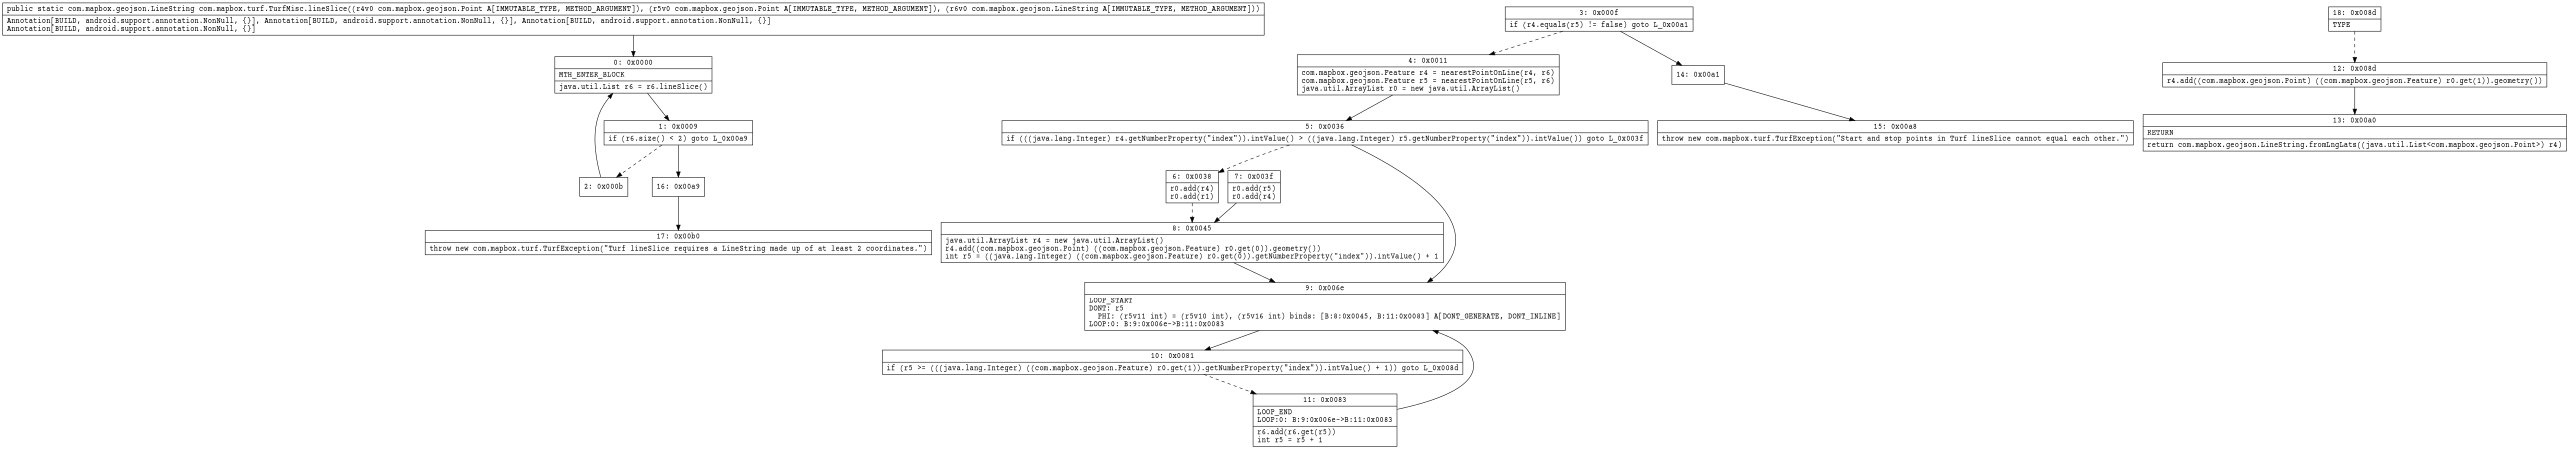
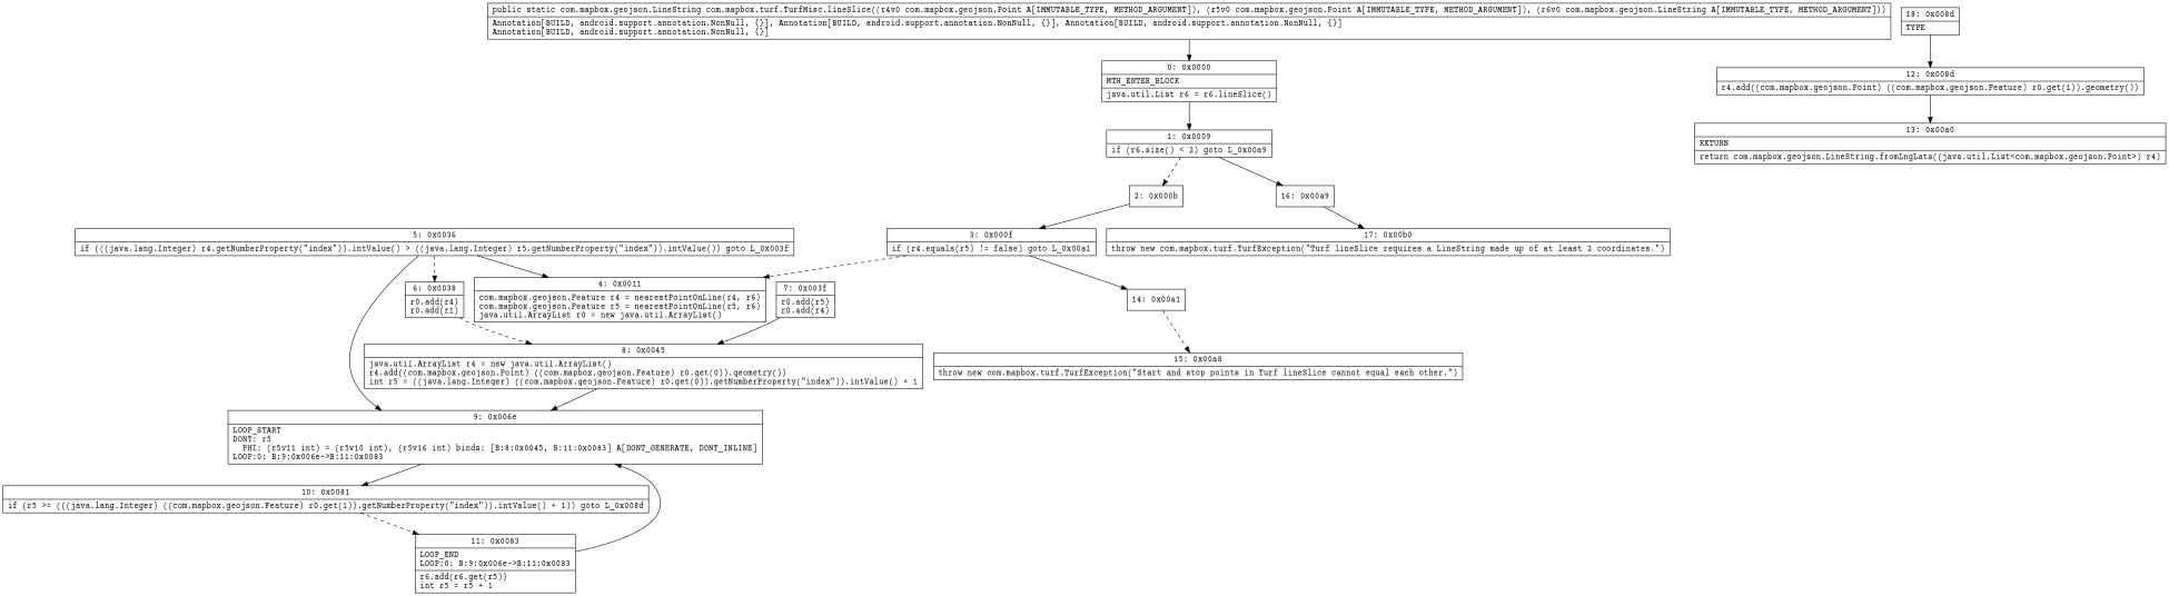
  digraph {
    fontname="Courier Prime"
    node [fontname="Courier Prime" shape=record]
    edge [fontname="Courier Prime"]
    n1 [label="{0\:\ 0x0000|MTH_ENTER_BLOCK\l|java.util.List r6 = r6.lineSlice()\l}"]
    n2 [label="{1\:\ 0x0009|if (r6.size() \< 2) goto L_0x00a9\l}"]
    n3 [label="{2\:\ 0x000b}"]
    n4 [label="{16\:\ 0x00a9}"]
    n5 [label="{3\:\ 0x000f|if (r4.equals(r5) != false) goto L_0x00a1\l}"]
    n6 [label="{17\:\ 0x00b0|throw new com.mapbox.turf.TurfException(\"Turf lineSlice requires a LineString made up of at least 2 coordinates.\")\l}"]
    n7 [label="{4\:\ 0x0011|com.mapbox.geojson.Feature r4 = nearestPointOnLine(r4, r6)\lcom.mapbox.geojson.Feature r5 = nearestPointOnLine(r5, r6)\ljava.util.ArrayList r0 = new java.util.ArrayList()\l}"]
    n8 [label="{14\:\ 0x00a1}"]
    n9 [label="{5\:\ 0x0036|if (((java.lang.Integer) r4.getNumberProperty(\"index\")).intValue() \> ((java.lang.Integer) r5.getNumberProperty(\"index\")).intValue()) goto L_0x003f\l}"]
    n10 [label="{15\:\ 0x00a8|throw new com.mapbox.turf.TurfException(\"Start and stop points in Turf lineSlice cannot equal each other.\")\l}"]
    n11 [label="{6\:\ 0x0038|r0.add(r4)\lr0.add(r1)\l}"]
    n12 [label="{9\:\ 0x006e|LOOP_START\lDONT: r5 \l  PHI: (r5v11 int) = (r5v10 int), (r5v16 int) binds: [B:8:0x0045, B:11:0x0083] A[DONT_GENERATE, DONT_INLINE]\lLOOP:0: B:9:0x006e\-\>B:11:0x0083\l}"]
    n13 [label="{8\:\ 0x0045|java.util.ArrayList r4 = new java.util.ArrayList()\lr4.add((com.mapbox.geojson.Point) ((com.mapbox.geojson.Feature) r0.get(0)).geometry())\lint r5 = ((java.lang.Integer) ((com.mapbox.geojson.Feature) r0.get(0)).getNumberProperty(\"index\")).intValue() + 1\l}"]
    n14 [label="{7\:\ 0x003f|r0.add(r5)\lr0.add(r4)\l}"]
    n15 [label="{10\:\ 0x0081|if (r5 \>= (((java.lang.Integer) ((com.mapbox.geojson.Feature) r0.get(1)).getNumberProperty(\"index\")).intValue() + 1)) goto L_0x008d\l}"]
    n16 [label="{11\:\ 0x0083|LOOP_END\lLOOP:0: B:9:0x006e\-\>B:11:0x0083\l|r6.add(r6.get(r5))\lint r5 = r5 + 1\l}"]
    n17 [label="{18\:\ 0x008d|TYPE\l}"]
    n18 [label="{12\:\ 0x008d|r4.add((com.mapbox.geojson.Point) ((com.mapbox.geojson.Feature) r0.get(1)).geometry())\l}"]
    n19 [label="{13\:\ 0x00a0|RETURN\l|return com.mapbox.geojson.LineString.fromLngLats((java.util.List\<com.mapbox.geojson.Point\>) r4)\l}"]
    n20 [label="{public static com.mapbox.geojson.LineString com.mapbox.turf.TurfMisc.lineSlice((r4v0 com.mapbox.geojson.Point A[IMMUTABLE_TYPE, METHOD_ARGUMENT]), (r5v0 com.mapbox.geojson.Point A[IMMUTABLE_TYPE, METHOD_ARGUMENT]), (r6v0 com.mapbox.geojson.LineString A[IMMUTABLE_TYPE, METHOD_ARGUMENT]))  | Annotation[BUILD, android.support.annotation.NonNull, \{\}], Annotation[BUILD, android.support.annotation.NonNull, \{\}], Annotation[BUILD, android.support.annotation.NonNull, \{\}]\lAnnotation[BUILD, android.support.annotation.NonNull, \{\}]\l}"]
    n1 -> n2
    n2 -> n3 [style=dashed]
    n2 -> n4
-   n3 -> n1
+   n3 -> n5
    n4 -> n6
    n5 -> n7 [style=dashed]
    n5 -> n8
-   n7 -> n9
-   n8 -> n10
+   n9 -> n7
+   n8 -> n10 [style=dashed]
    n9 -> n11 [style=dashed]
    n9 -> n12
    n11 -> n13 [style=dashed]
    n12 -> n15
    n13 -> n12
    n14 -> n13
    n15 -> n16 [style=dashed]
    n16 -> n12
-   n17 -> n18 [style=dashed]
+   n17 -> n18
    n18 -> n19
    n20 -> n1
  }
